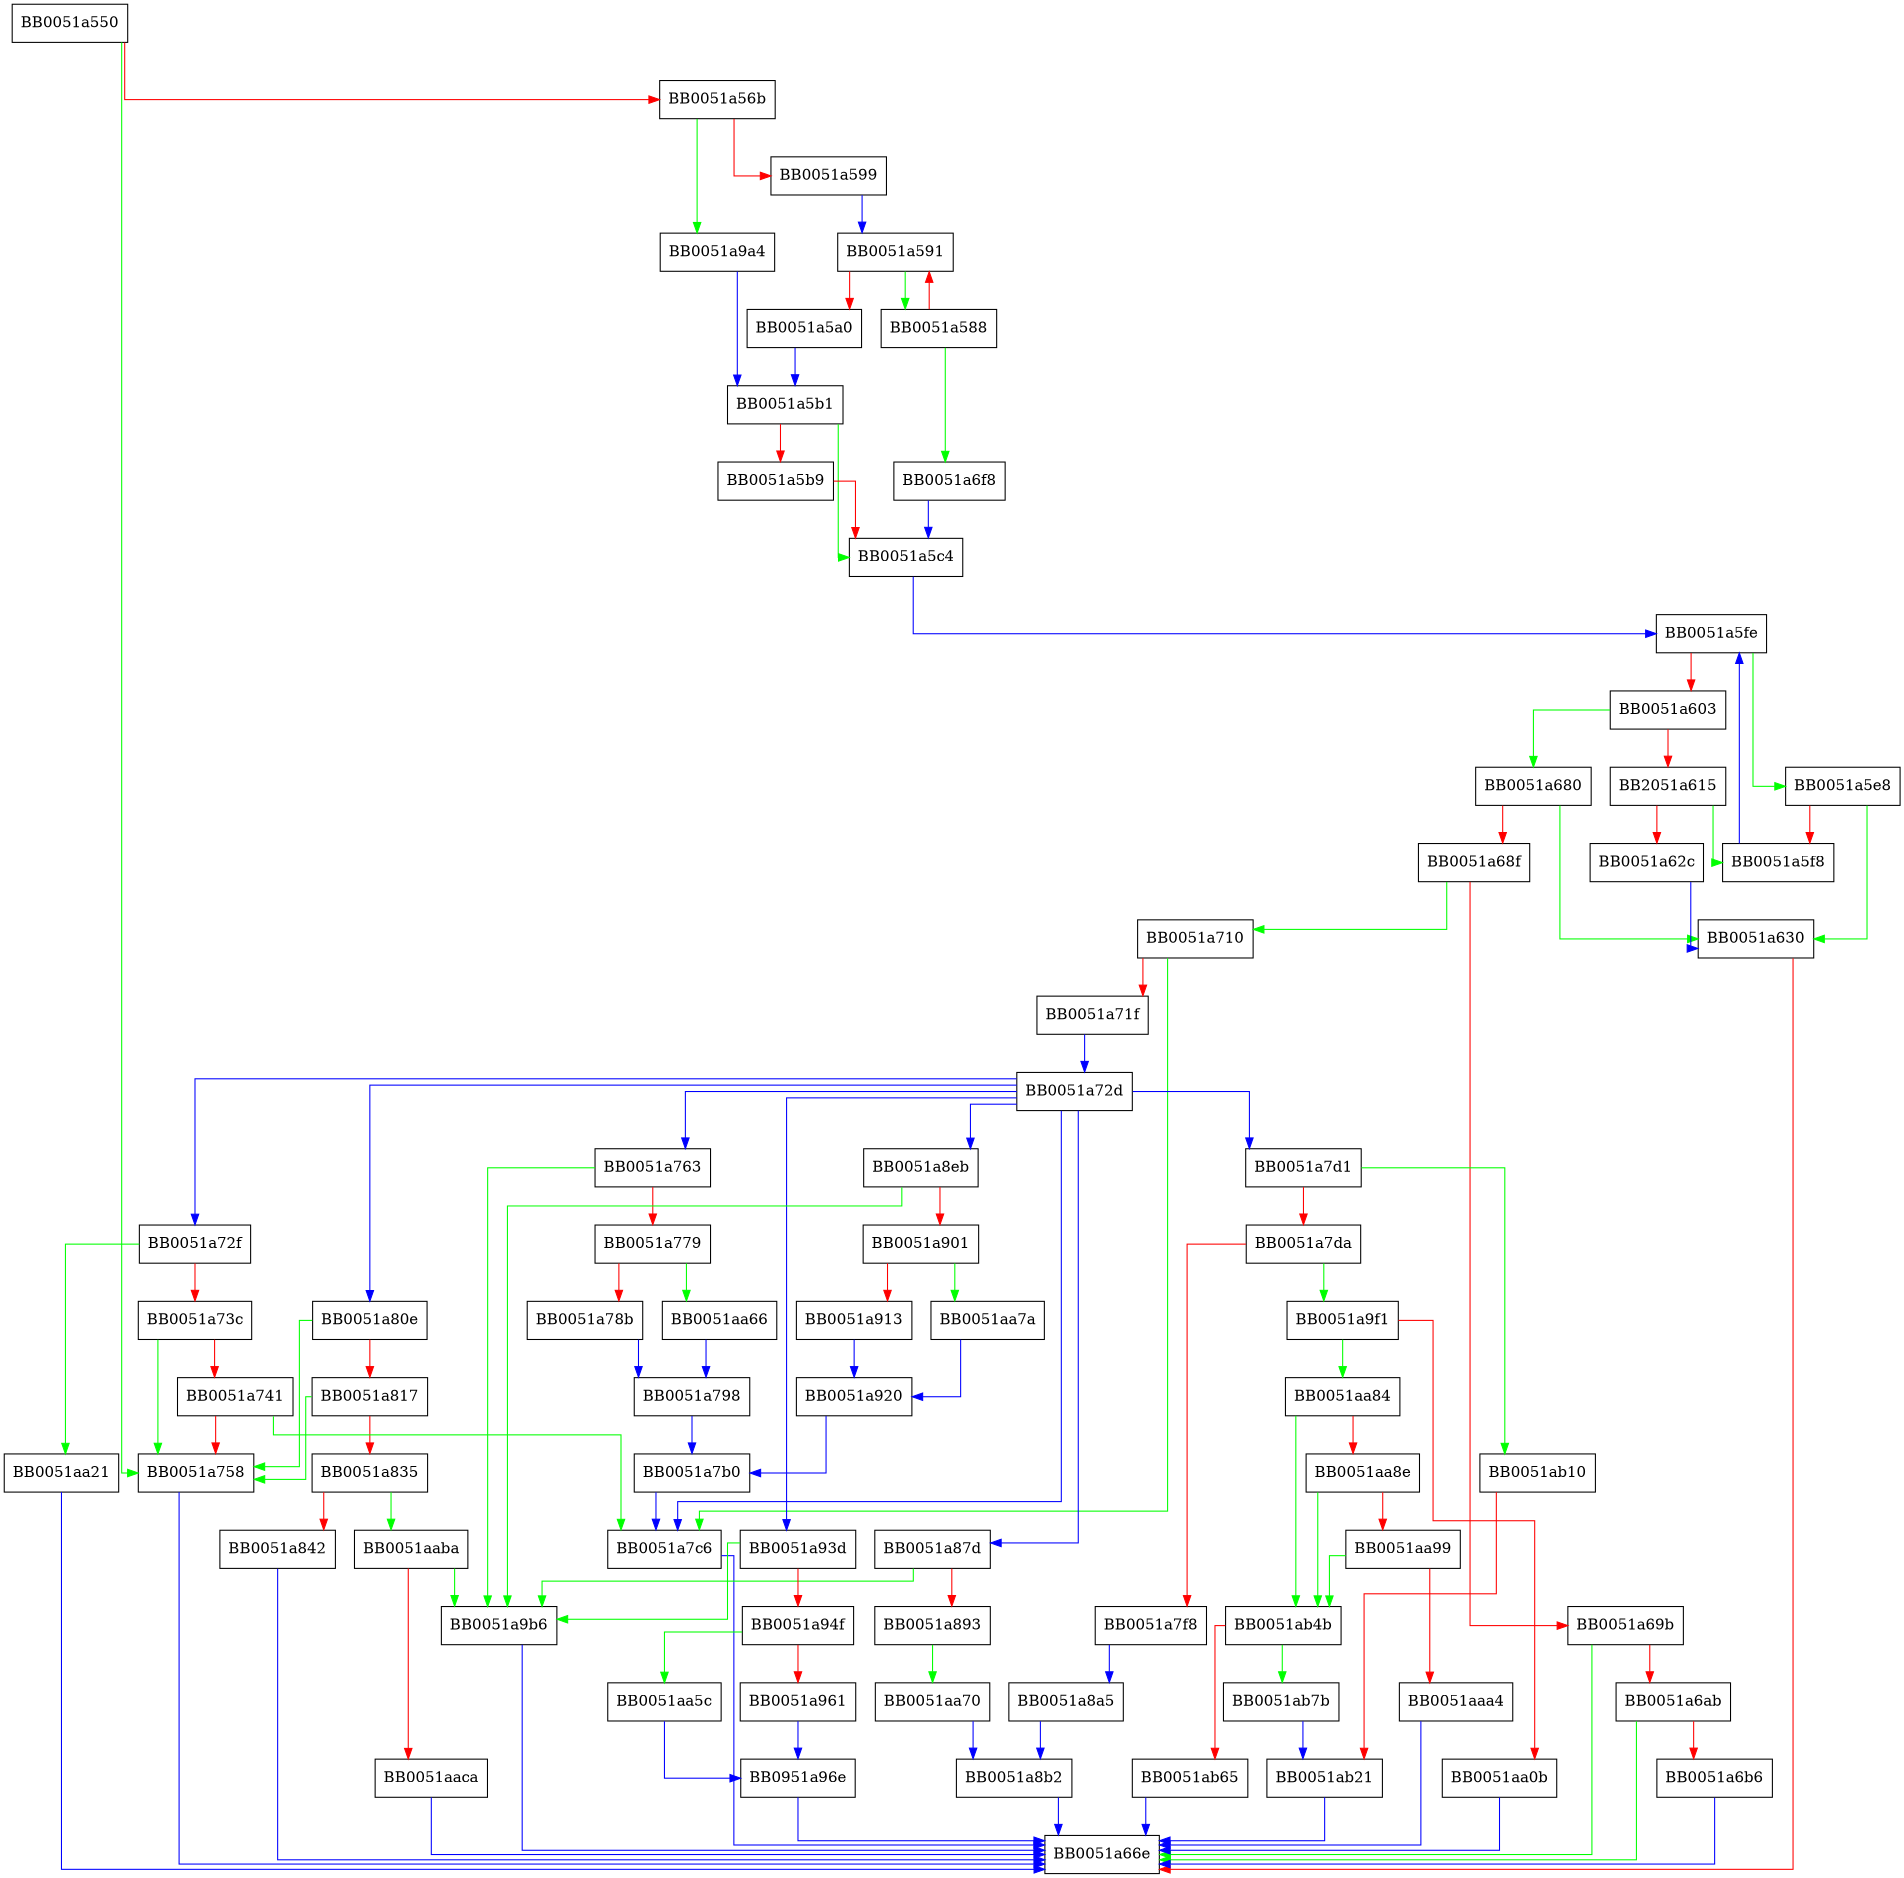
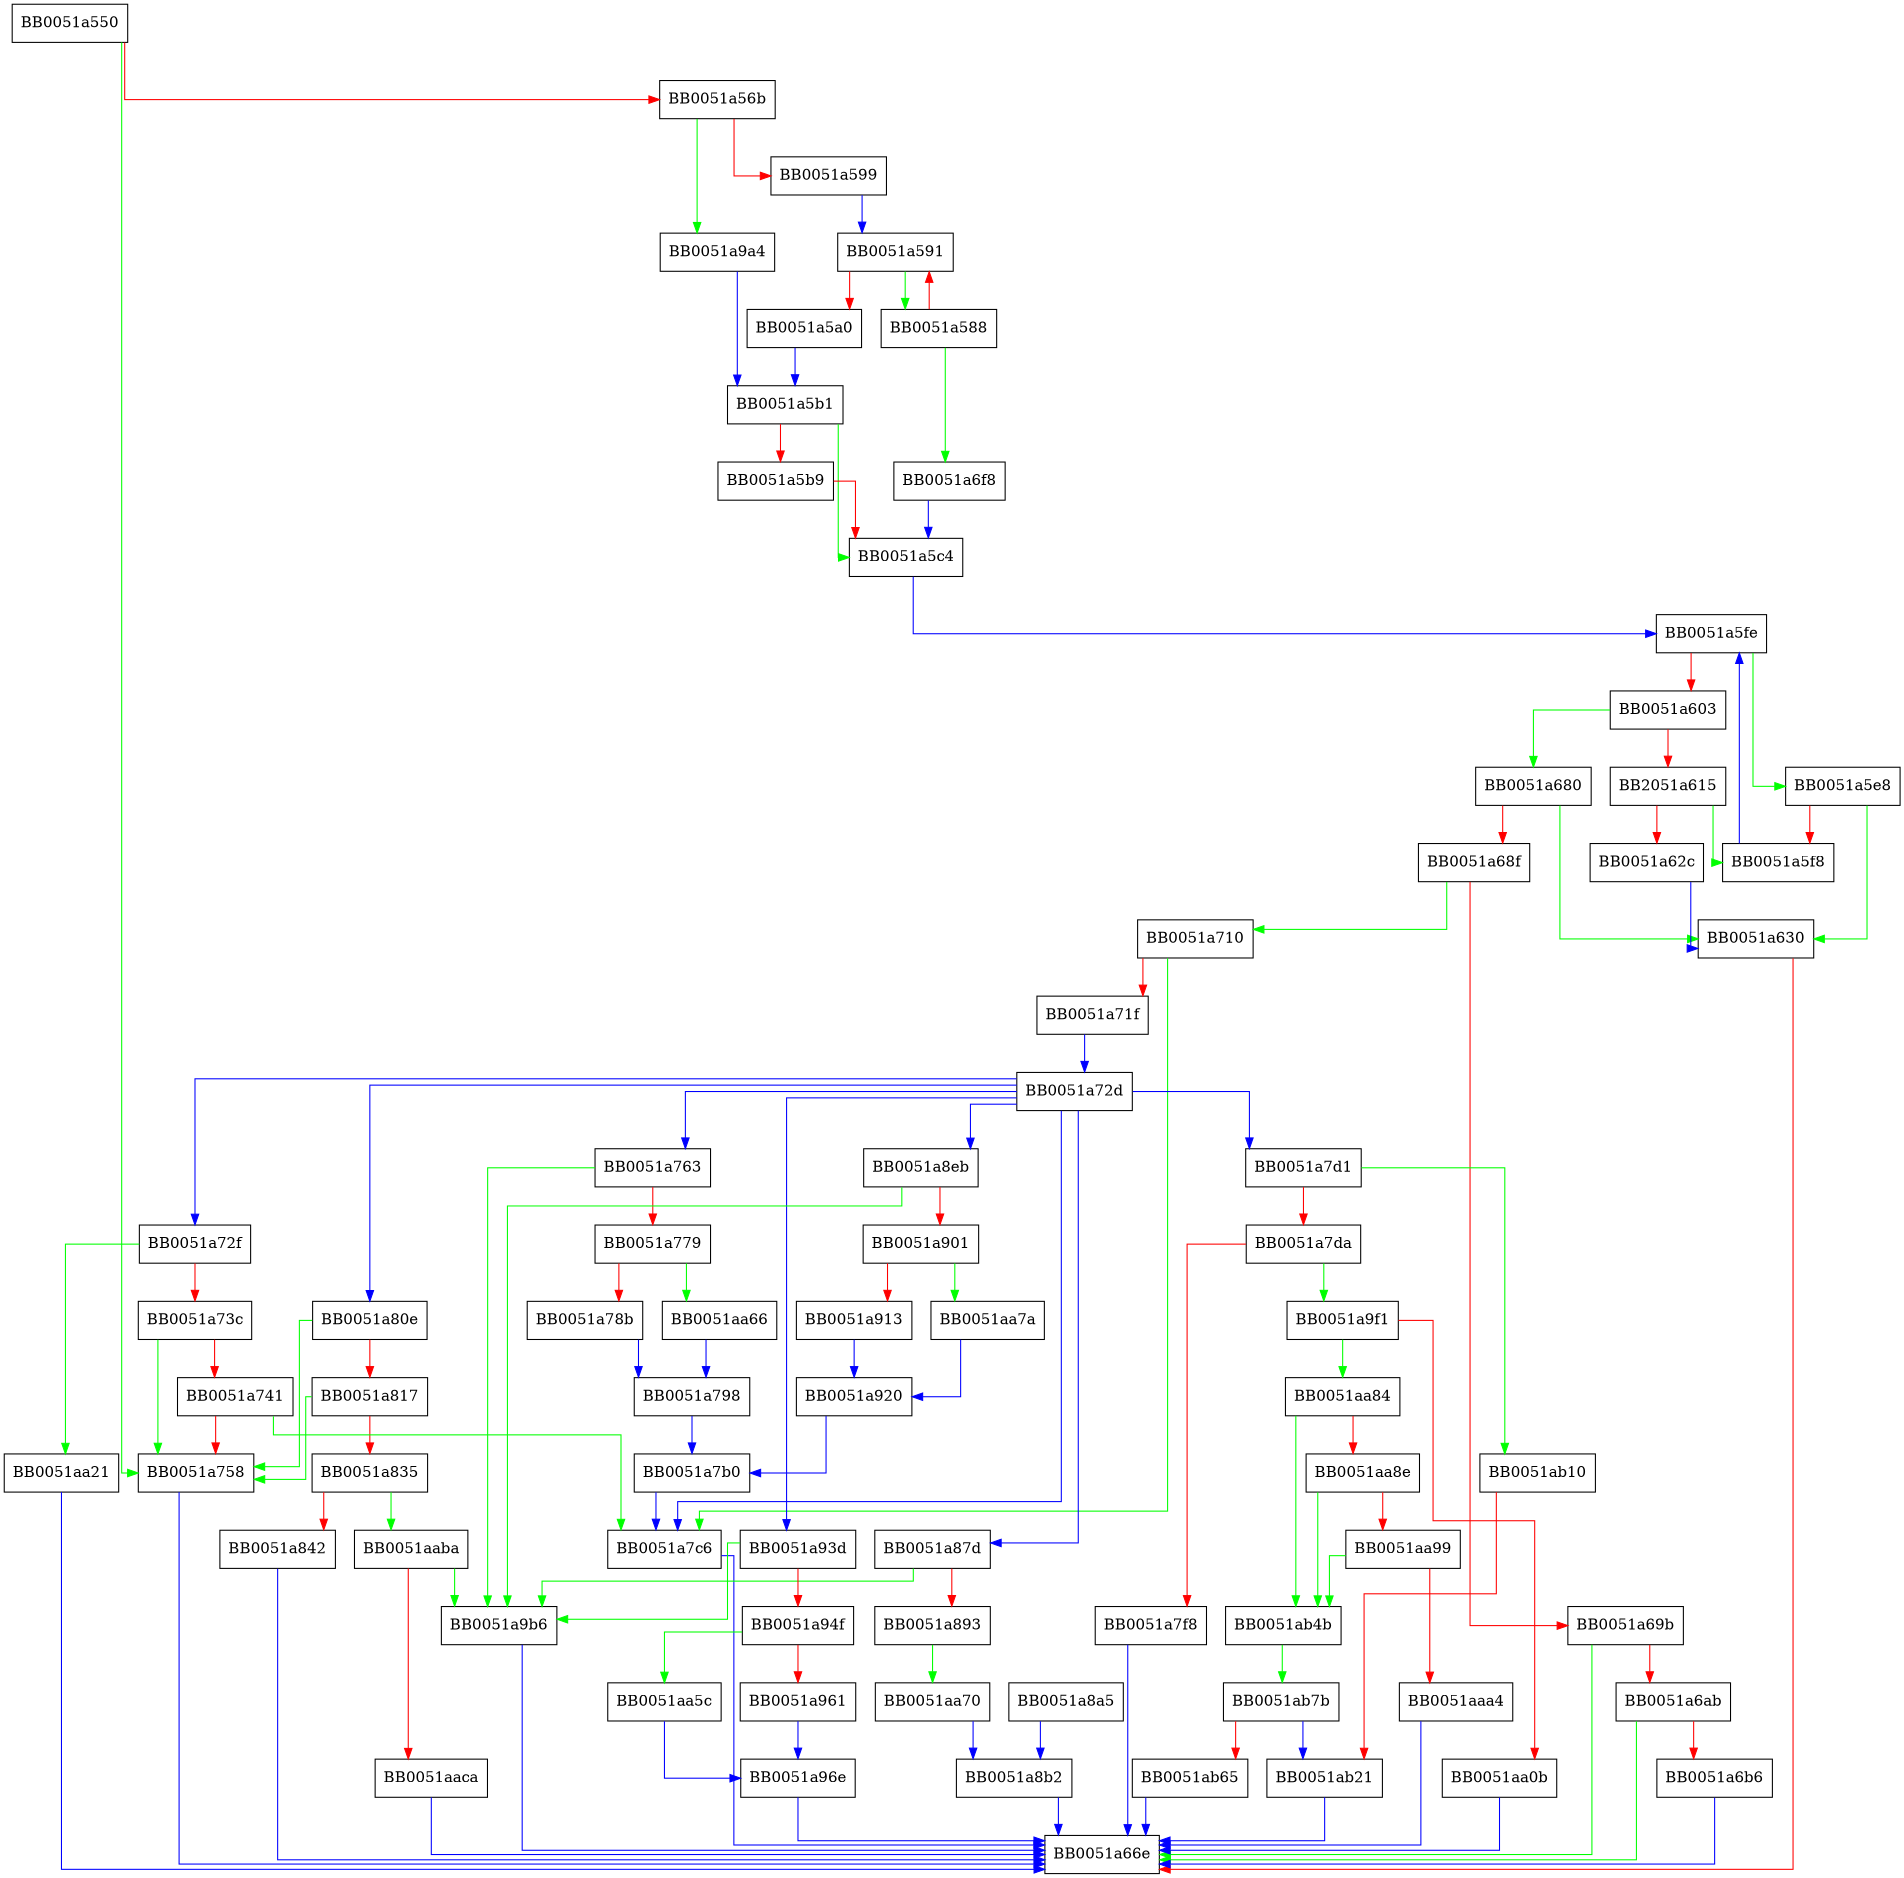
  digraph {
    splines=ortho
    node [shape=box]
    edge [color=blue]
    BB0051a550
    BB0051a758
    BB0051a56b
    BB0051a66e
    BB0051a9a4
    n6 [label=BB0051a599]
    BB0051a5b1
    BB0051a591
    BB0051a5c4
    BB0051a5b9
    BB0051a588
    BB0051a5a0
    BB0051a6f8
    BB0051a5fe
    BB0051a5e8
    BB0051a603
    BB0051a630
    BB0051a5f8
    BB0051a680
    n20 [label=BB2051a615]
    BB0051a68f
    BB0051a62c
    BB0051a710
    BB0051a69b
    BB0051a7c6
    BB0051a71f
    BB0051a6ab
    BB0051a72d
    BB0051a6b6
    BB0051a72f
    BB0051a80e
    BB0051a87d
    BB0051a93d
    BB0051a763
    BB0051a8eb
    BB0051a7d1
    BB0051aa21
    BB0051a73c
    BB0051a817
    BB0051a9b6
    BB0051a893
    BB0051a94f
    BB0051a779
    BB0051a901
    BB0051ab10
    BB0051a7da
    BB0051a741
    BB0051a835
    BB0051aa70
    BB0051aa5c
    BB0051a961
    BB0051aa66
    BB0051a78b
    BB0051aa7a
    BB0051a913
    BB0051ab21
    BB0051a9f1
    BB0051a7f8
    BB0051a798
    BB0051a7b0
    BB0051aa84
    BB0051aa0b
    BB0051ab4b
    BB0051aa8e
    BB0051aaba
    BB0051a842
    BB0051aaca
    BB0051a8b2
    BB0051a8a5
    BB0051a920
-   BB0051a96e [label=BB0951a96e]
+   BB0051a96e
    BB0051ab7b
    BB0051ab65
    BB0051aa99
    BB0051aaa4
    BB0051a550 -> BB0051a758 [color=green]
    BB0051a550 -> BB0051a56b [color=red]
    BB0051a758 -> BB0051a66e
    BB0051a56b -> BB0051a9a4 [color=green]
    BB0051a56b -> n6 [color=red]
    BB0051a9a4 -> BB0051a5b1
    n6 -> BB0051a591
    BB0051a5b1 -> BB0051a5c4 [color=green]
    BB0051a5b1 -> BB0051a5b9 [color=red]
    BB0051a591 -> BB0051a588 [color=green]
    BB0051a591 -> BB0051a5a0 [color=red]
    BB0051a5c4 -> BB0051a5fe
    BB0051a5b9 -> BB0051a5c4 [color=red]
    BB0051a588 -> BB0051a591 [color=red]
    BB0051a588 -> BB0051a6f8 [color=green]
    BB0051a5a0 -> BB0051a5b1
    BB0051a6f8 -> BB0051a5c4
    BB0051a5fe -> BB0051a5e8 [color=green]
    BB0051a5fe -> BB0051a603 [color=red]
    BB0051a5e8 -> BB0051a630 [color=green]
    BB0051a5e8 -> BB0051a5f8 [color=red]
    BB0051a603 -> BB0051a680 [color=green]
    BB0051a603 -> n20 [color=red]
    BB0051a630 -> BB0051a66e [color=red]
    BB0051a5f8 -> BB0051a5fe
    BB0051a680 -> BB0051a630 [color=green]
    BB0051a680 -> BB0051a68f [color=red]
    n20 -> BB0051a5f8 [color=green]
    n20 -> BB0051a62c [color=red]
    BB0051a68f -> BB0051a710 [color=green]
    BB0051a68f -> BB0051a69b [color=red]
    BB0051a62c -> BB0051a630
    BB0051a710 -> BB0051a7c6 [color=green]
    BB0051a710 -> BB0051a71f [color=red]
    BB0051a69b -> BB0051a66e [color=green]
    BB0051a69b -> BB0051a6ab [color=red]
    BB0051a7c6 -> BB0051a66e
    BB0051a71f -> BB0051a72d
    BB0051a6ab -> BB0051a66e [color=green]
    BB0051a6ab -> BB0051a6b6 [color=red]
    BB0051a72d -> BB0051a7c6
    BB0051a72d -> BB0051a72f
    BB0051a72d -> BB0051a80e
    BB0051a72d -> BB0051a87d
    BB0051a72d -> BB0051a93d
    BB0051a72d -> BB0051a763
    BB0051a72d -> BB0051a8eb
    BB0051a72d -> BB0051a7d1
    BB0051a6b6 -> BB0051a66e
    BB0051a72f -> BB0051aa21 [color=green]
    BB0051a72f -> BB0051a73c [color=red]
    BB0051a80e -> BB0051a758 [color=green]
    BB0051a80e -> BB0051a817 [color=red]
    BB0051a87d -> BB0051a9b6 [color=green]
    BB0051a87d -> BB0051a893 [color=red]
    BB0051a93d -> BB0051a9b6 [color=green]
    BB0051a93d -> BB0051a94f [color=red]
    BB0051a763 -> BB0051a9b6 [color=green]
    BB0051a763 -> BB0051a779 [color=red]
    BB0051a8eb -> BB0051a9b6 [color=green]
    BB0051a8eb -> BB0051a901 [color=red]
    BB0051a7d1 -> BB0051ab10 [color=green]
    BB0051a7d1 -> BB0051a7da [color=red]
    BB0051aa21 -> BB0051a66e
    BB0051a73c -> BB0051a758 [color=green]
    BB0051a73c -> BB0051a741 [color=red]
    BB0051a817 -> BB0051a758 [color=green]
    BB0051a817 -> BB0051a835 [color=red]
    BB0051a9b6 -> BB0051a66e
    BB0051a893 -> BB0051aa70 [color=green]
    BB0051a94f -> BB0051aa5c [color=green]
    BB0051a94f -> BB0051a961 [color=red]
    BB0051a779 -> BB0051aa66 [color=green]
    BB0051a779 -> BB0051a78b [color=red]
    BB0051a901 -> BB0051aa7a [color=green]
    BB0051a901 -> BB0051a913 [color=red]
    BB0051ab10 -> BB0051ab21 [color=red]
    BB0051a7da -> BB0051a9f1 [color=green]
    BB0051a7da -> BB0051a7f8 [color=red]
    BB0051a741 -> BB0051a758 [color=red]
    BB0051a741 -> BB0051a7c6 [color=green]
    BB0051a835 -> BB0051aaba [color=green]
    BB0051a835 -> BB0051a842 [color=red]
    BB0051aa70 -> BB0051a8b2
    BB0051aa5c -> BB0051a96e
    BB0051a961 -> BB0051a96e
    BB0051aa66 -> BB0051a798
    BB0051a78b -> BB0051a798
    BB0051aa7a -> BB0051a920
    BB0051a913 -> BB0051a920
    BB0051ab21 -> BB0051a66e
    BB0051a9f1 -> BB0051aa84 [color=green]
    BB0051a9f1 -> BB0051aa0b [color=red]
-   BB0051a7f8 -> BB0051a8a5
+   BB0051a7f8 -> BB0051a66e
    BB0051a798 -> BB0051a7b0
    BB0051a7b0 -> BB0051a7c6
    BB0051aa84 -> BB0051ab4b [color=green]
    BB0051aa84 -> BB0051aa8e [color=red]
    BB0051aa0b -> BB0051a66e
    BB0051ab4b -> BB0051ab7b [color=green]
-   BB0051ab4b -> BB0051ab65 [color=red]
+   BB0051ab7b -> BB0051ab65 [color=red]
    BB0051aa8e -> BB0051ab4b [color=green]
    BB0051aa8e -> BB0051aa99 [color=red]
    BB0051aaba -> BB0051a9b6 [color=green]
    BB0051aaba -> BB0051aaca [color=red]
    BB0051a842 -> BB0051a66e
    BB0051aaca -> BB0051a66e
    BB0051a8b2 -> BB0051a66e
    BB0051a8a5 -> BB0051a8b2
    BB0051a920 -> BB0051a7b0
    BB0051a96e -> BB0051a66e
    BB0051ab7b -> BB0051ab21
    BB0051ab65 -> BB0051a66e
    BB0051aa99 -> BB0051ab4b [color=green]
    BB0051aa99 -> BB0051aaa4 [color=red]
    BB0051aaa4 -> BB0051a66e
  }
